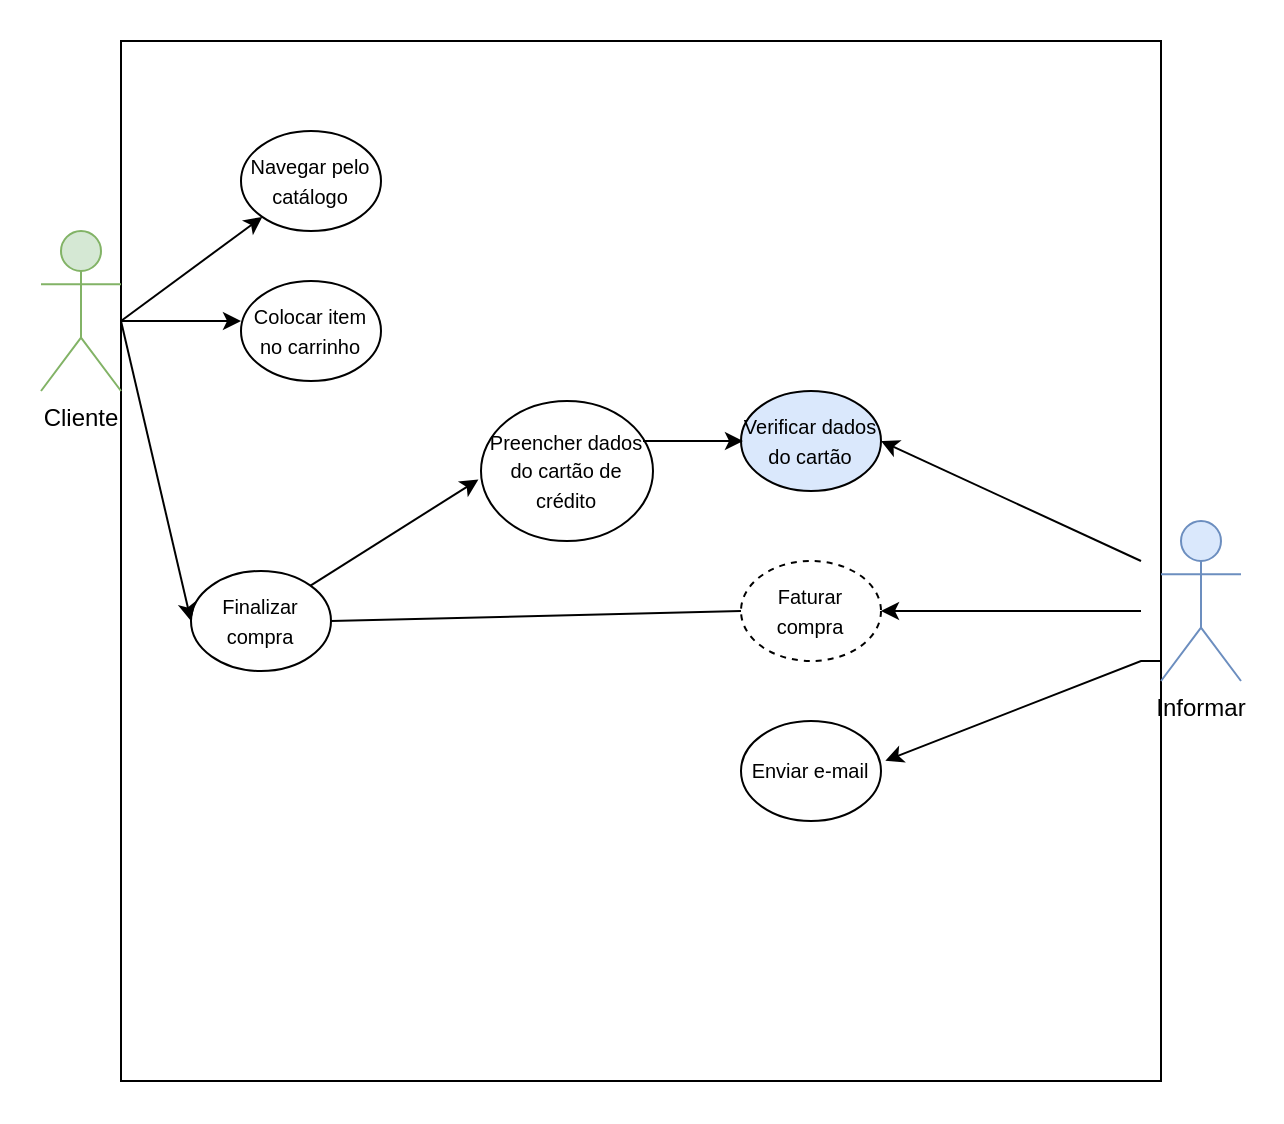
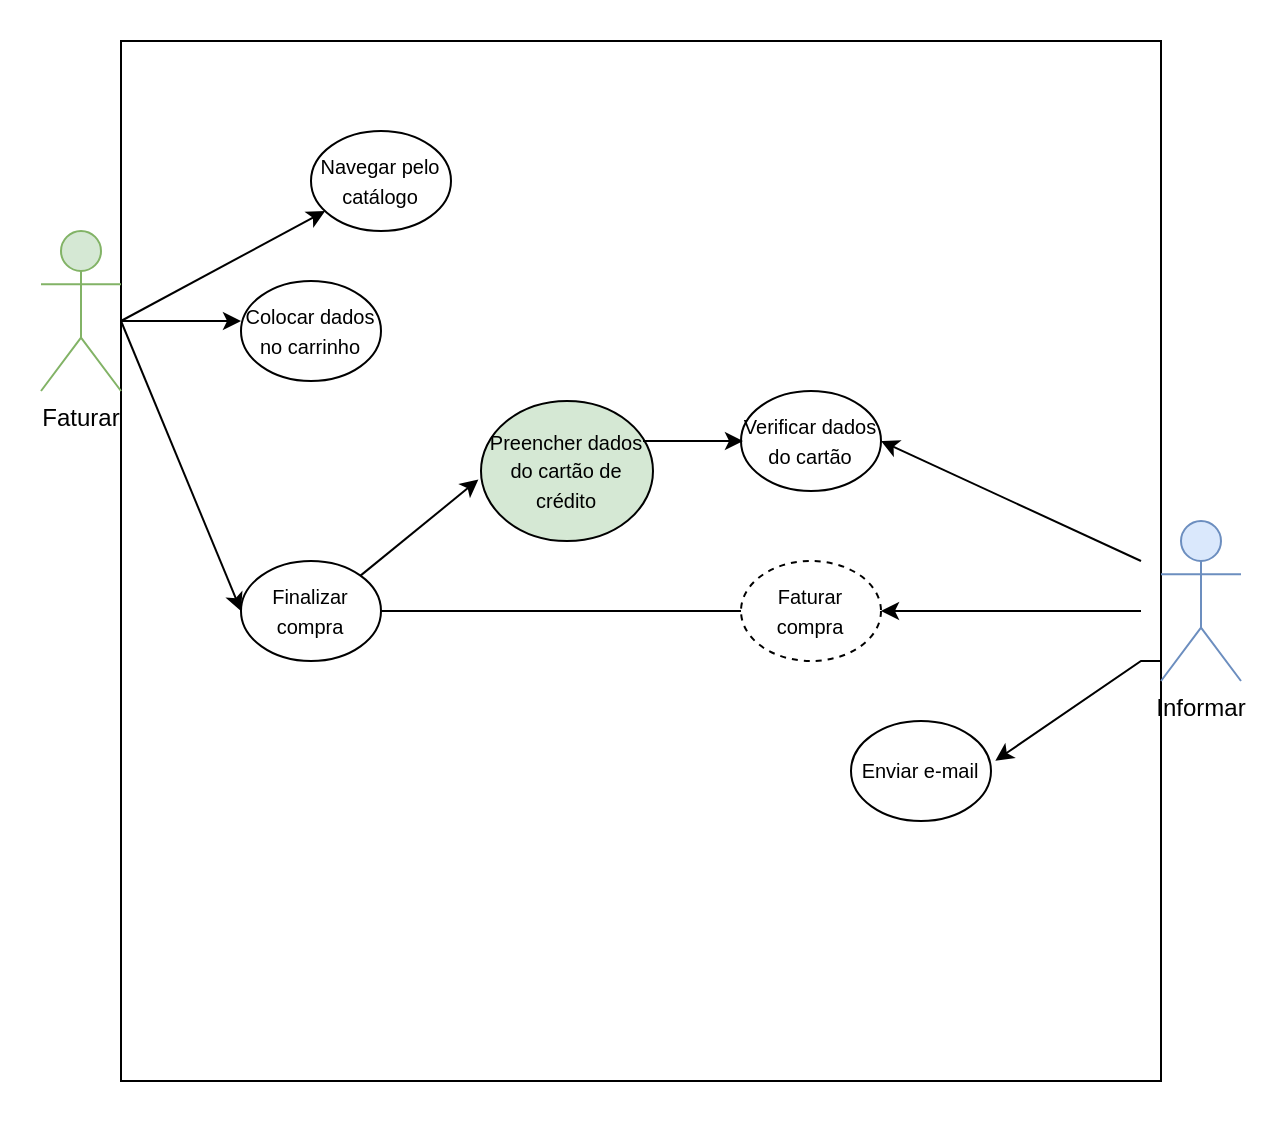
  <mxCell id="0" />
  <mxCell id="1" parent="0" />
  <mxCell id="2" value="" style="whiteSpace=wrap;html=1;aspect=fixed;" vertex="1" parent="1"><mxGeometry x="60" y="20" width="520" height="520" as="geometry" /></mxCell>
- <mxCell id="3" value="Cliente" style="shape=umlActor;verticalLabelPosition=bottom;verticalAlign=top;html=1;outlineConnect=0;fillColor=#d5e8d4;strokeColor=#82b366;" vertex="1" parent="1"><mxGeometry x="20" y="115" width="40" height="80" as="geometry" /></mxCell>
+ <mxCell id="3" value="Faturar" style="shape=umlActor;verticalLabelPosition=bottom;verticalAlign=top;html=1;outlineConnect=0;fillColor=#d5e8d4;strokeColor=#82b366;" vertex="1" parent="1"><mxGeometry x="20" y="115" width="40" height="80" as="geometry" /></mxCell>
  <mxCell id="4" value="Informar" style="shape=umlActor;verticalLabelPosition=bottom;verticalAlign=top;html=1;outlineConnect=0;fillColor=#dae8fc;strokeColor=#6c8ebf;" vertex="1" parent="1"><mxGeometry x="580" y="260" width="40" height="80" as="geometry" /></mxCell>
- <mxCell id="5" value="&lt;font size=&quot;1&quot;&gt;Navegar pelo catálogo&lt;/font&gt;" style="ellipse;whiteSpace=wrap;html=1;" vertex="1" parent="1"><mxGeometry x="120" y="65" width="70" height="50" as="geometry" /></mxCell>
- <mxCell id="6" value="&lt;font size=&quot;1&quot;&gt;Colocar item no carrinho&lt;/font&gt;" style="ellipse;whiteSpace=wrap;html=1;" vertex="1" parent="1"><mxGeometry x="120" y="140" width="70" height="50" as="geometry" /></mxCell>
- <mxCell id="7" value="&lt;font size=&quot;1&quot;&gt;Finalizar compra&lt;/font&gt;" style="ellipse;whiteSpace=wrap;html=1;" vertex="1" parent="1"><mxGeometry x="95" y="285" width="70" height="50" as="geometry" /></mxCell>
- <mxCell id="8" value="&lt;font size=&quot;1&quot;&gt;Preencher dados do cartão de crédito&lt;/font&gt;" style="ellipse;whiteSpace=wrap;html=1;" vertex="1" parent="1"><mxGeometry x="240" y="200" width="86" height="70" as="geometry" /></mxCell>
- <mxCell id="9" value="&lt;font size=&quot;1&quot;&gt;Verificar dados do cartão&lt;/font&gt;" style="ellipse;whiteSpace=wrap;html=1;fillColor=#dae8fc;" vertex="1" parent="1"><mxGeometry x="370" y="195" width="70" height="50" as="geometry" /></mxCell>
+ <mxCell id="5" value="&lt;font size=&quot;1&quot;&gt;Navegar pelo catálogo&lt;/font&gt;" style="ellipse;whiteSpace=wrap;html=1;" vertex="1" parent="1"><mxGeometry x="155" y="65" width="70" height="50" as="geometry" /></mxCell>
+ <mxCell id="6" value="&lt;font size=&quot;1&quot;&gt;Colocar dados no carrinho&lt;/font&gt;" style="ellipse;whiteSpace=wrap;html=1;" vertex="1" parent="1"><mxGeometry x="120" y="140" width="70" height="50" as="geometry" /></mxCell>
+ <mxCell id="7" value="&lt;font size=&quot;1&quot;&gt;Finalizar compra&lt;/font&gt;" style="ellipse;whiteSpace=wrap;html=1;" vertex="1" parent="1"><mxGeometry x="120" y="280" width="70" height="50" as="geometry" /></mxCell>
+ <mxCell id="8" value="&lt;font size=&quot;1&quot;&gt;Preencher dados do cartão de crédito&lt;/font&gt;" style="ellipse;whiteSpace=wrap;html=1;fillColor=#d5e8d4;" vertex="1" parent="1"><mxGeometry x="240" y="200" width="86" height="70" as="geometry" /></mxCell>
+ <mxCell id="9" value="&lt;font size=&quot;1&quot;&gt;Verificar dados do cartão&lt;/font&gt;" style="ellipse;whiteSpace=wrap;html=1;" vertex="1" parent="1"><mxGeometry x="370" y="195" width="70" height="50" as="geometry" /></mxCell>
  <mxCell id="10" value="&lt;font size=&quot;1&quot;&gt;Faturar compra&lt;/font&gt;" style="ellipse;whiteSpace=wrap;html=1;dashed=1;" vertex="1" parent="1"><mxGeometry x="370" y="280" width="70" height="50" as="geometry" /></mxCell>
- <mxCell id="11" value="&lt;font size=&quot;1&quot;&gt;Enviar e-mail&lt;/font&gt;" style="ellipse;whiteSpace=wrap;html=1;" vertex="1" parent="1"><mxGeometry x="370" y="360" width="70" height="50" as="geometry" /></mxCell>
+ <mxCell id="11" value="&lt;font size=&quot;1&quot;&gt;Enviar e-mail&lt;/font&gt;" style="ellipse;whiteSpace=wrap;html=1;" vertex="1" parent="1"><mxGeometry x="425" y="360" width="70" height="50" as="geometry" /></mxCell>
  <mxCell id="12" value="" style="endArrow=classic;html=1;rounded=0;entryX=1.031;entryY=0.397;entryDx=0;entryDy=0;entryPerimeter=0;" edge="1" parent="1" target="11"><mxGeometry width="50" height="50" relative="1" as="geometry"><mxPoint x="580" y="330" as="sourcePoint" /><mxPoint x="450" y="330" as="targetPoint" /><Array as="points"><mxPoint x="570" y="330" /></Array></mxGeometry></mxCell>
  <mxCell id="13" value="" style="endArrow=classic;html=1;rounded=0;entryX=1;entryY=0.5;entryDx=0;entryDy=0;" edge="1" parent="1" target="10"><mxGeometry width="50" height="50" relative="1" as="geometry"><mxPoint x="570" y="305" as="sourcePoint" /><mxPoint x="450" y="270" as="targetPoint" /><Array as="points"><mxPoint x="510" y="305" /></Array></mxGeometry></mxCell>
  <mxCell id="14" value="" style="endArrow=classic;html=1;rounded=0;entryX=1;entryY=0.5;entryDx=0;entryDy=0;" edge="1" parent="1" target="9"><mxGeometry width="50" height="50" relative="1" as="geometry"><mxPoint x="570" y="280" as="sourcePoint" /><mxPoint x="450" y="200" as="targetPoint" /><Array as="points" /></mxGeometry></mxCell>
  <mxCell id="15" value="" style="endArrow=classic;html=1;rounded=0;entryX=0;entryY=0.5;entryDx=0;entryDy=0;" edge="1" parent="1"><mxGeometry width="50" height="50" relative="1" as="geometry"><mxPoint x="321" y="220" as="sourcePoint" /><mxPoint x="371" y="220" as="targetPoint" /></mxGeometry></mxCell>
  <mxCell id="16" value="" style="endArrow=classic;html=1;rounded=0;" edge="1" parent="1" target="5"><mxGeometry width="50" height="50" relative="1" as="geometry"><mxPoint x="60" y="160" as="sourcePoint" /><mxPoint x="350" y="210" as="targetPoint" /></mxGeometry></mxCell>
  <mxCell id="17" value="" style="endArrow=classic;html=1;rounded=0;entryX=0;entryY=0.4;entryDx=0;entryDy=0;entryPerimeter=0;" edge="1" parent="1" target="6"><mxGeometry width="50" height="50" relative="1" as="geometry"><mxPoint x="60" y="160" as="sourcePoint" /><mxPoint x="110" y="160" as="targetPoint" /></mxGeometry></mxCell>
  <mxCell id="18" value="" style="endArrow=classic;html=1;rounded=0;entryX=0;entryY=0.5;entryDx=0;entryDy=0;" edge="1" parent="1" target="7"><mxGeometry width="50" height="50" relative="1" as="geometry"><mxPoint x="60" y="160" as="sourcePoint" /><mxPoint x="90" y="230" as="targetPoint" /></mxGeometry></mxCell>
  <mxCell id="19" value="" style="endArrow=classic;html=1;rounded=0;exitX=1;exitY=0;exitDx=0;exitDy=0;entryX=-0.015;entryY=0.561;entryDx=0;entryDy=0;entryPerimeter=0;" edge="1" parent="1" source="7" target="8"><mxGeometry width="50" height="50" relative="1" as="geometry"><mxPoint x="178" y="290" as="sourcePoint" /><mxPoint x="228" y="240" as="targetPoint" /><Array as="points" /></mxGeometry></mxCell>
  <mxCell id="20" value="" style="endArrow=none;html=1;rounded=0;exitX=1;exitY=0.5;exitDx=0;exitDy=0;entryX=0;entryY=0.5;entryDx=0;entryDy=0;" edge="1" parent="1" source="7" target="10"><mxGeometry width="50" height="50" relative="1" as="geometry"><mxPoint x="289" y="330" as="sourcePoint" /><mxPoint x="339" y="280" as="targetPoint" /><Array as="points" /></mxGeometry></mxCell>
